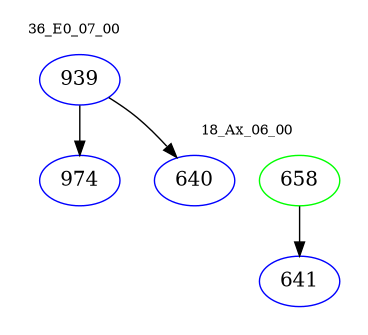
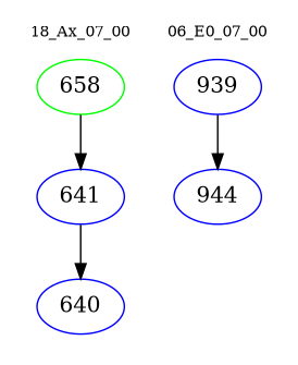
  digraph {
    node [color=blue]
    edge [color=black]
    n1 [color=green label=658]
    n2 [label=641]
    n3 [label=640]
    n4 [label=939]
-   n5 [label=974]
+   n5 [label=944]
    subgraph cluster_1 {
      color=white
      fontsize=10
-     label="18_Ax_06_00"
+     label="18_Ax_07_00"
      n1
      n2
      n3
    }
    subgraph cluster_2 {
      color=white
      fontsize=10
-     label="36_E0_07_00"
+     label="06_E0_07_00"
      n4
      n5
    }
    n1 -> n2
-   n4 -> n3
+   n2 -> n3
    n4 -> n5
  }
